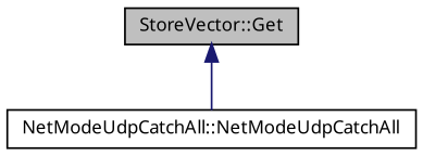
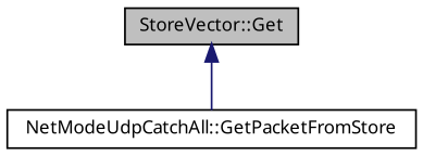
  digraph {
    rankdir=TB
    fontname="Noto Sans"
    node [color=black fontname="Noto Sans" fontsize=10 shape=record style=filled]
    n1 [fillcolor=grey75 fontcolor=black height=0.2 label="StoreVector::Get" width=0.4]
-   n2 [fillcolor=white height=0.2 label="NetModeUdpCatchAll::NetModeUdpCatchAll" width=0.4]
+   n2 [fillcolor=white height=0.2 label="NetModeUdpCatchAll::GetPacketFromStore" width=0.4]
    n1 -> n2 [color=midnightblue dir=back fontname="Noto Sans" fontsize=10 labelfontname=FreeSans labelfontsize=10 style=solid]
  }
